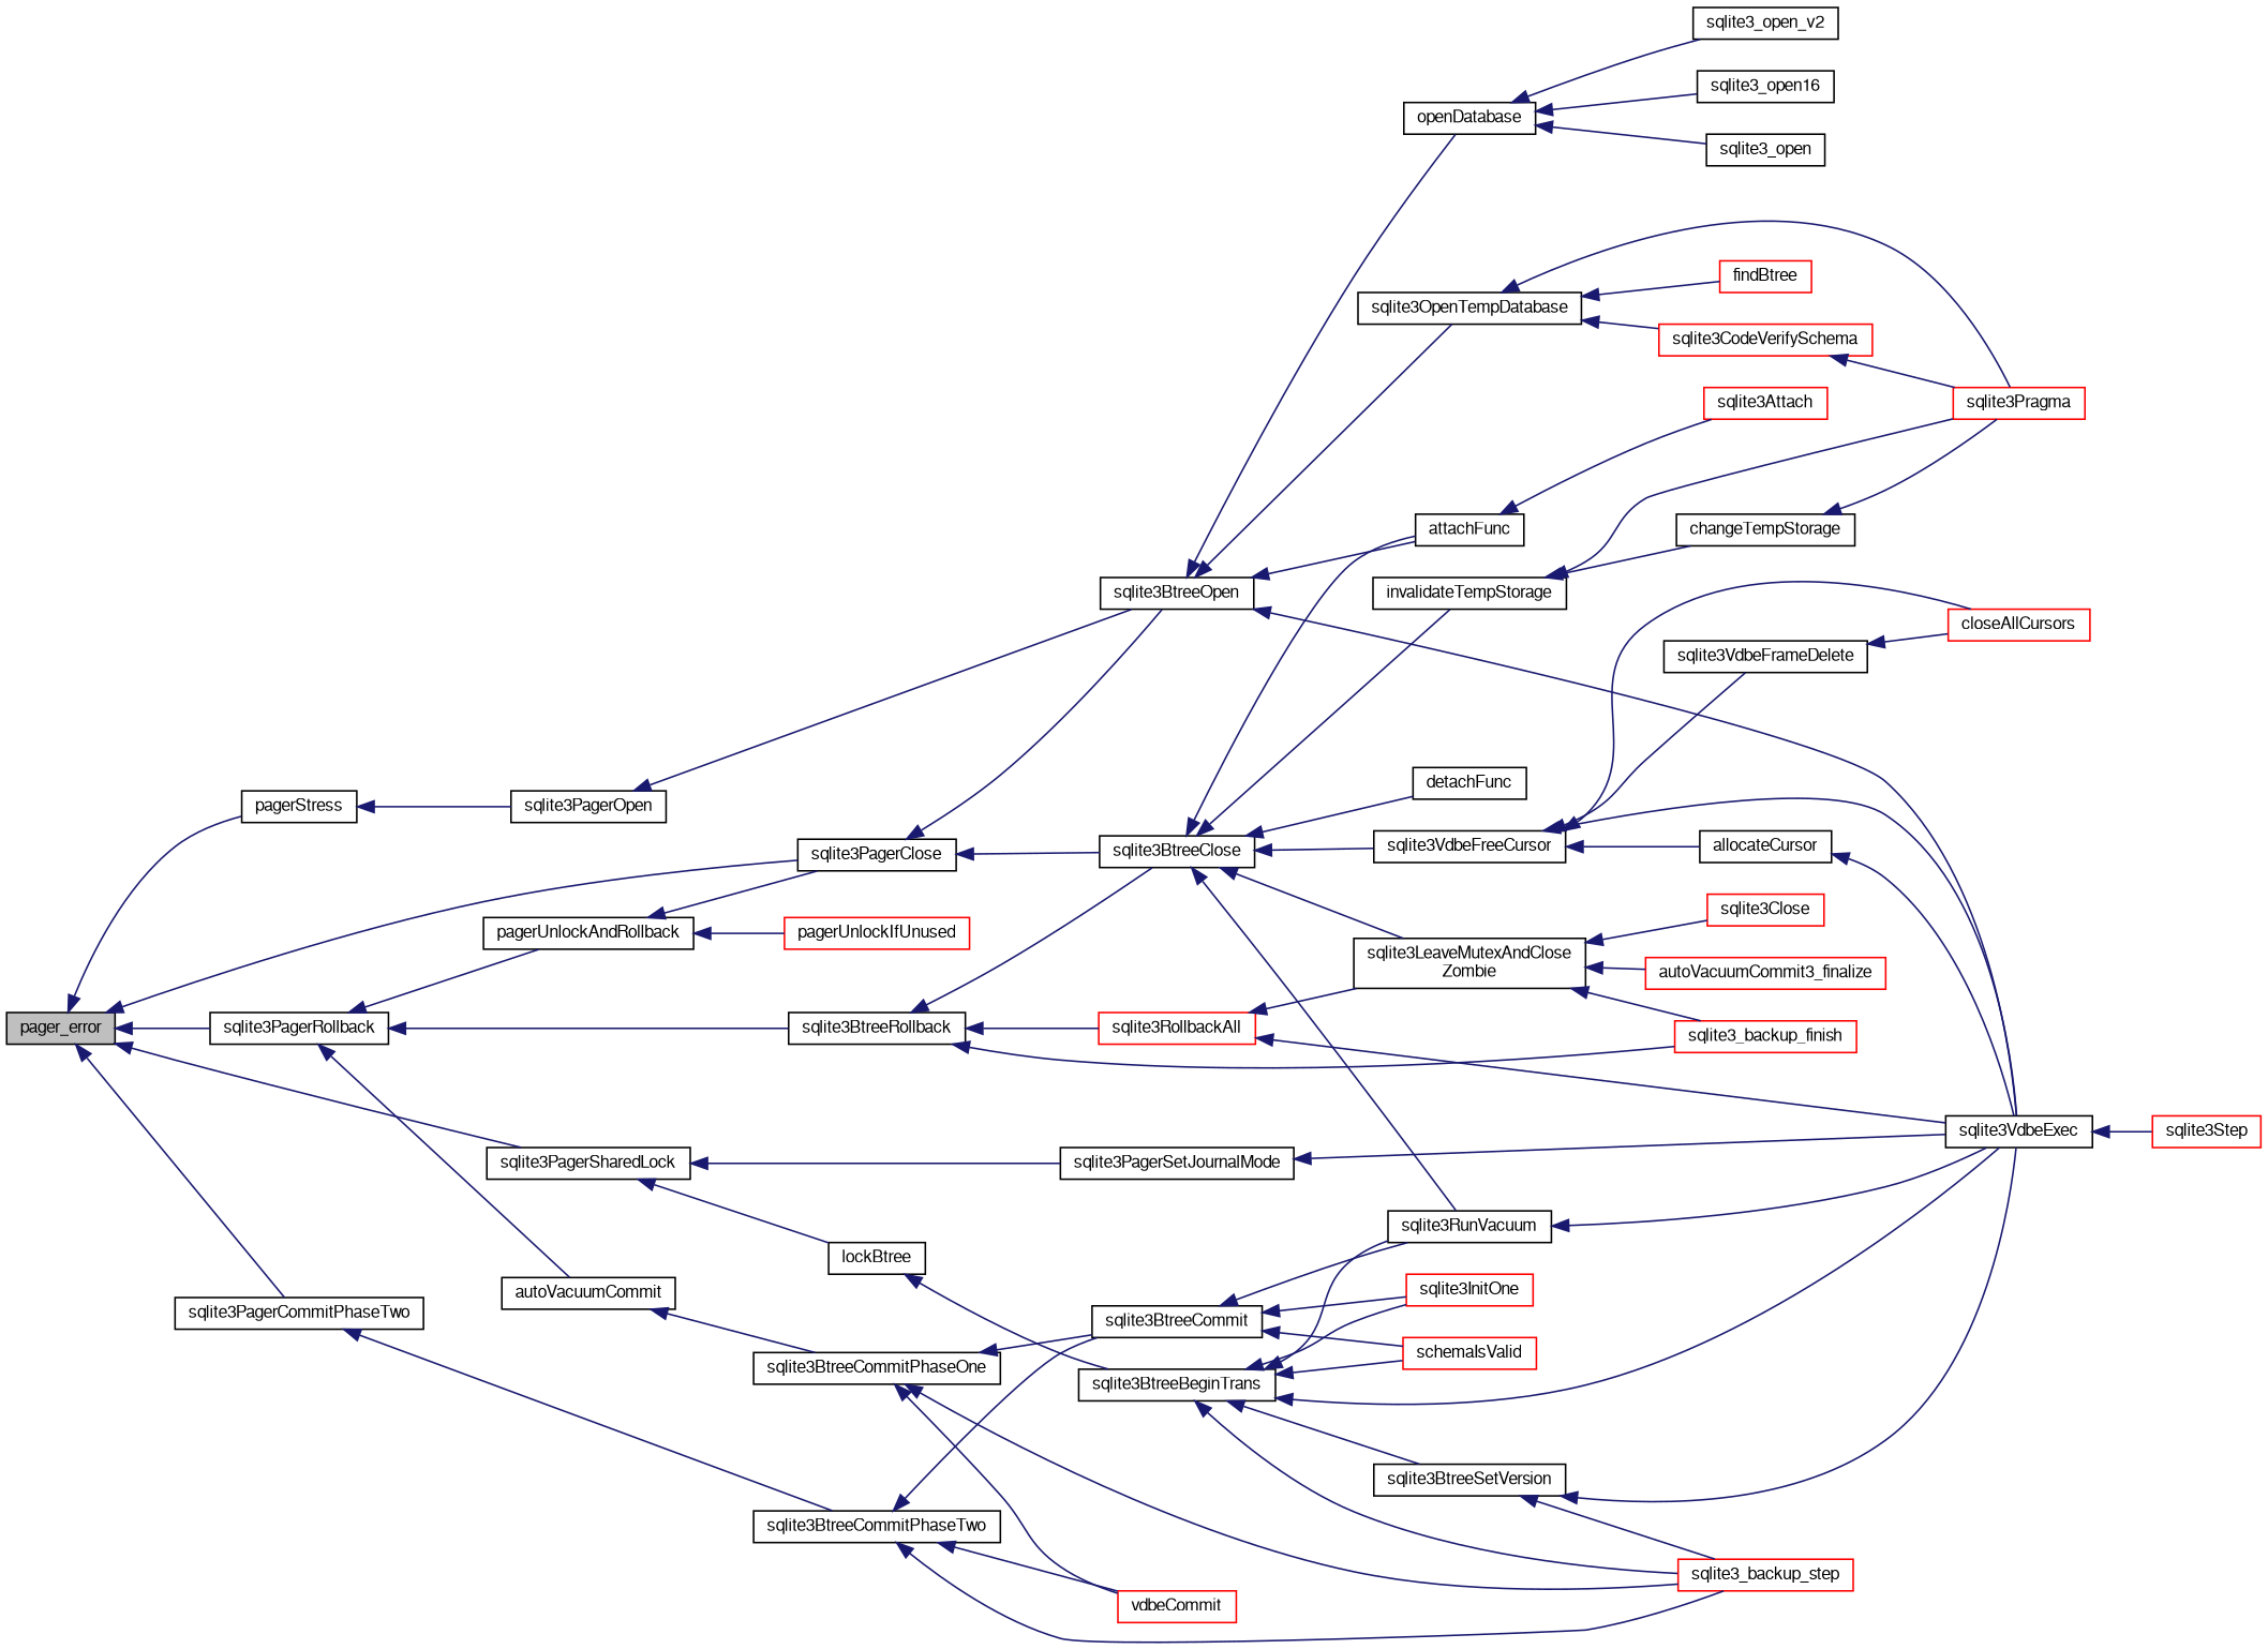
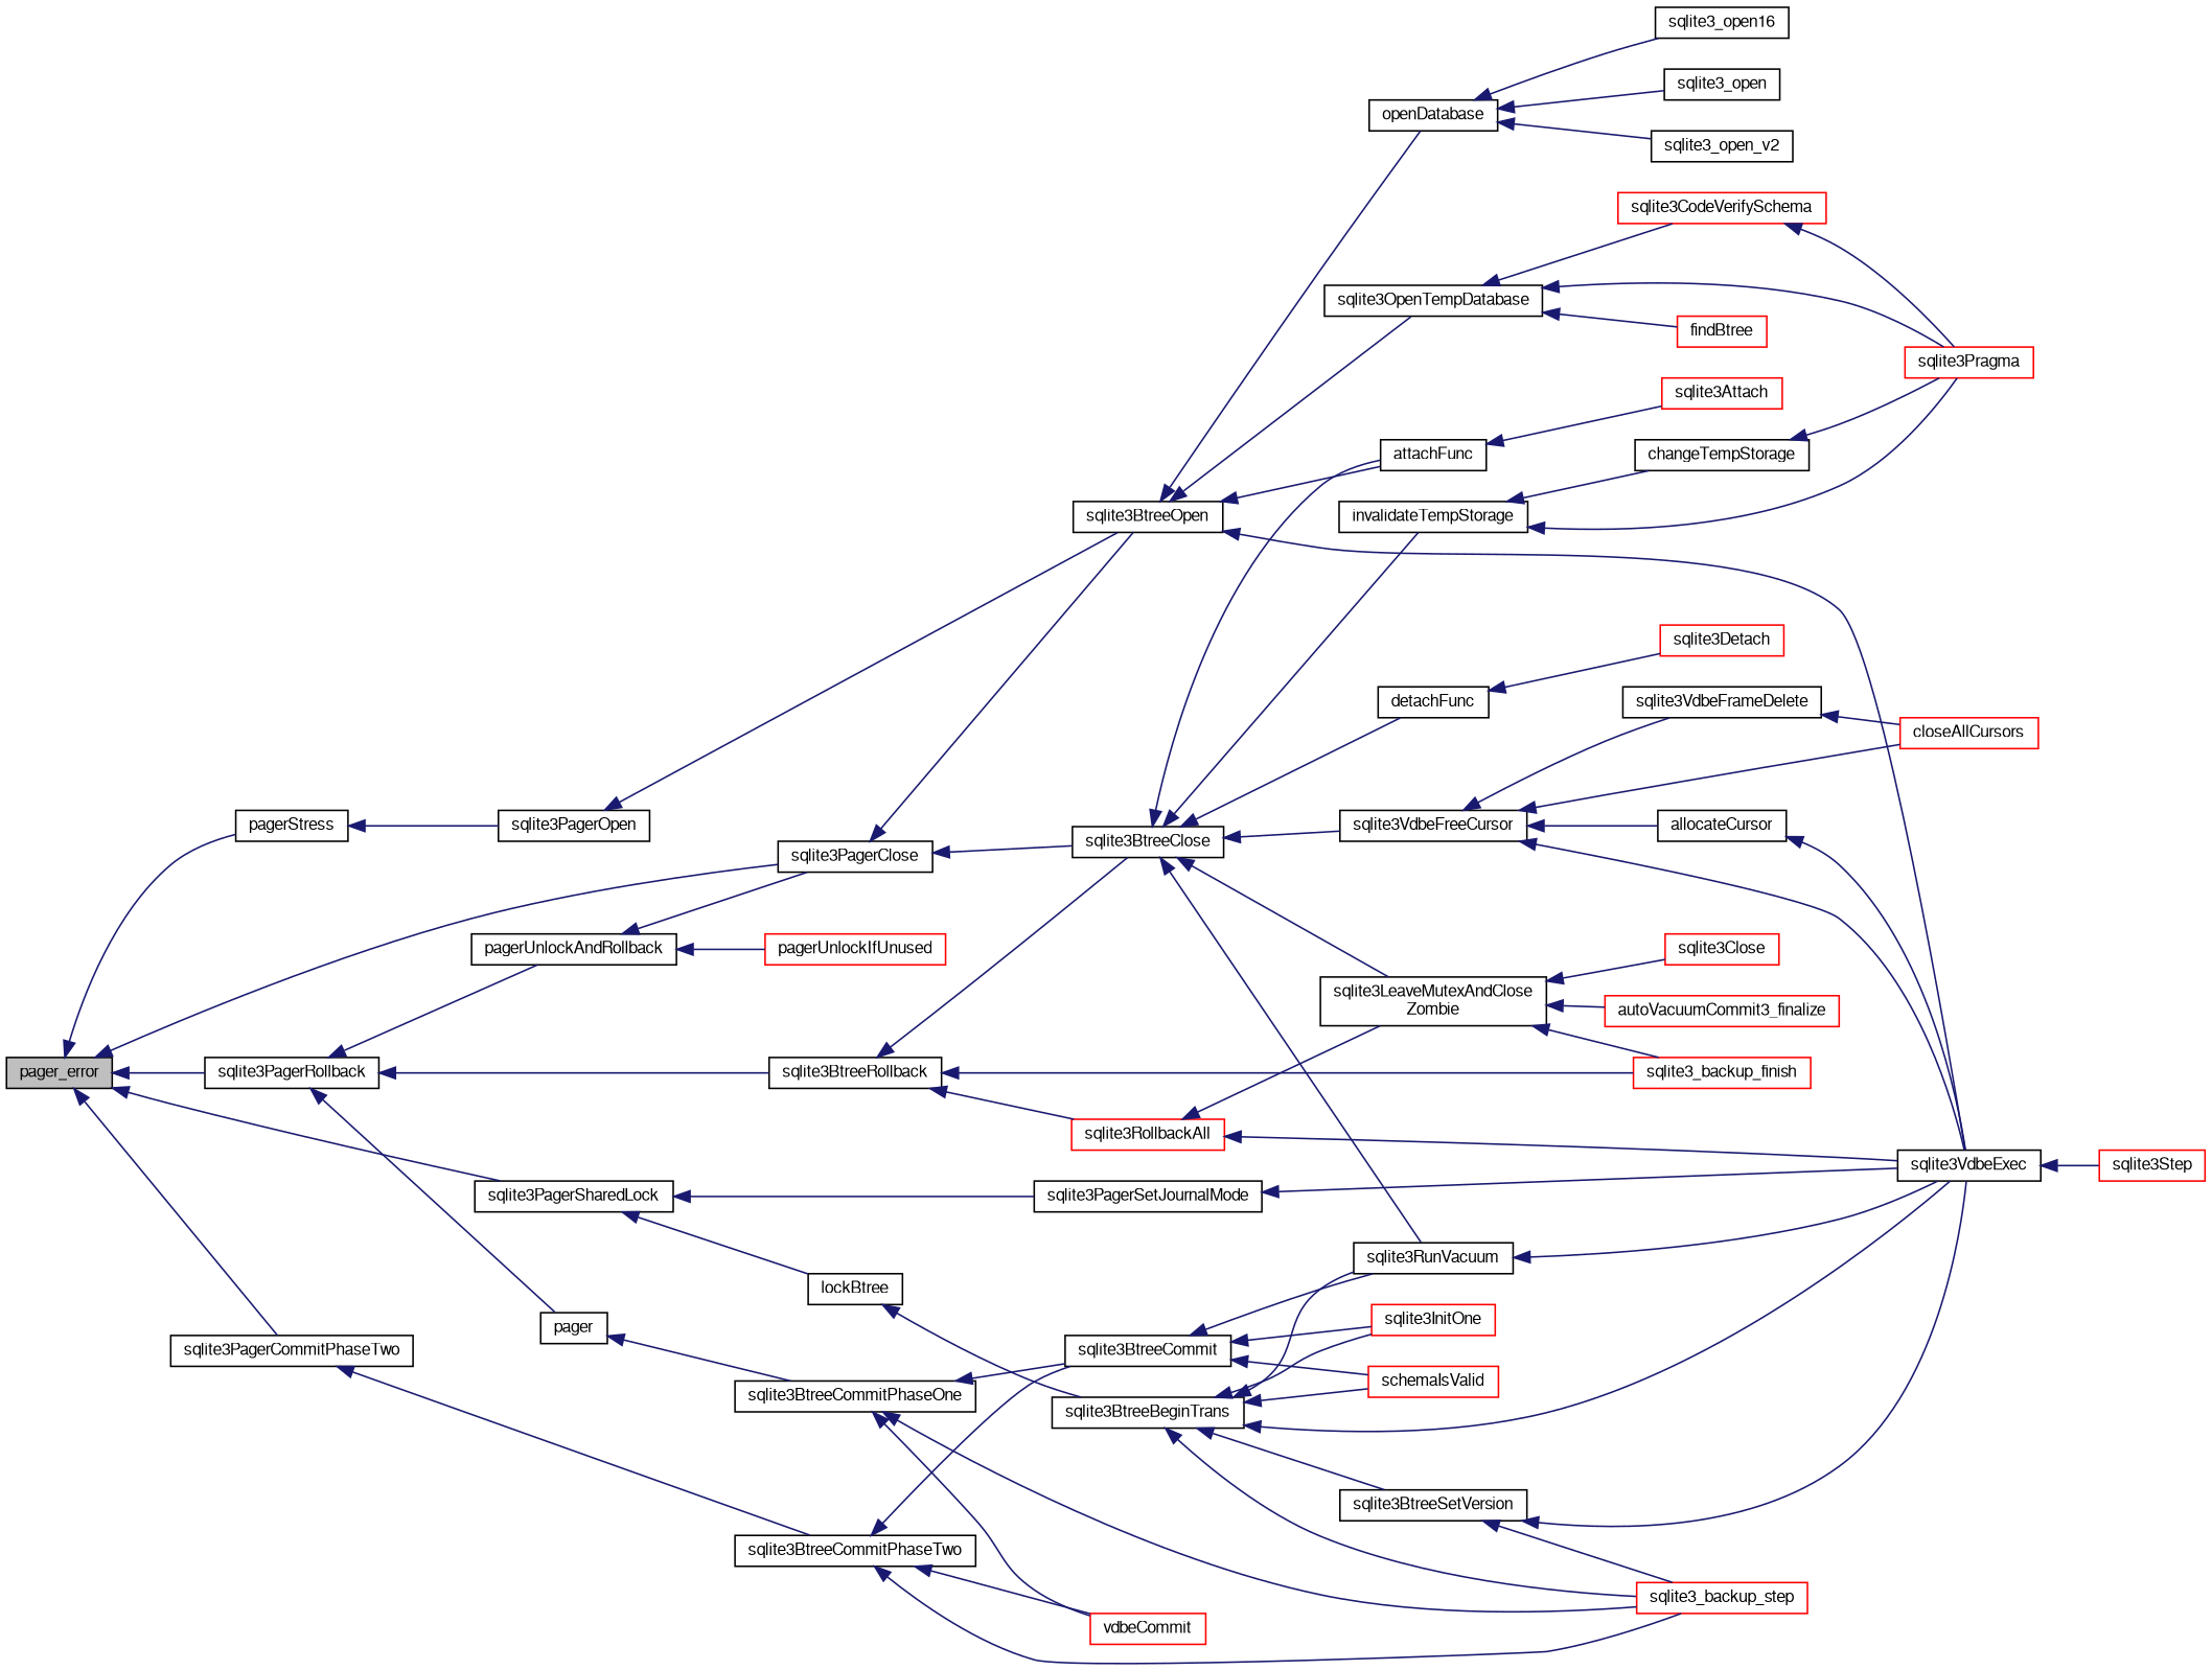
  digraph {
    rankdir=LR
    node [color=black fillcolor=white fontname=FreeSans fontsize=10 shape=record style=filled]
    edge [color=midnightblue dir=back fontname=FreeSans fontsize=10 labelfontname=FreeSans labelfontsize=10 style=solid]
    n1 [fillcolor=grey75 fontcolor=black height=0.2 label=pager_error width=0.4]
    n2 [height=0.2 label=sqlite3PagerClose width=0.4]
    n3 [height=0.2 label=pagerStress width=0.4]
    n4 [height=0.2 label=sqlite3PagerSharedLock width=0.4]
    n5 [height=0.2 label=sqlite3PagerCommitPhaseTwo width=0.4]
    n6 [height=0.2 label=sqlite3PagerRollback width=0.4]
    n7 [height=0.2 label=sqlite3BtreeOpen width=0.4]
    n8 [height=0.2 label=sqlite3BtreeClose width=0.4]
    n9 [height=0.2 label=sqlite3PagerOpen width=0.4]
    n10 [height=0.2 label=sqlite3PagerSetJournalMode width=0.4]
    n11 [height=0.2 label=lockBtree width=0.4]
    n12 [height=0.2 label=sqlite3BtreeCommitPhaseTwo width=0.4]
    n13 [height=0.2 label=pagerUnlockAndRollback width=0.4]
-   n14 [height=0.2 label=autoVacuumCommit width=0.4]
+   n14 [height=0.2 label=pager width=0.4]
    n15 [height=0.2 label=sqlite3BtreeRollback width=0.4]
    n16 [height=0.2 label=sqlite3VdbeExec width=0.4]
    n17 [height=0.2 label=attachFunc width=0.4]
    n18 [height=0.2 label=sqlite3OpenTempDatabase width=0.4]
    n19 [height=0.2 label=openDatabase width=0.4]
    n20 [height=0.2 label=sqlite3VdbeFreeCursor width=0.4]
    n21 [height=0.2 label=detachFunc width=0.4]
    n22 [height=0.2 label=invalidateTempStorage width=0.4]
    n23 [height=0.2 label=sqlite3RunVacuum width=0.4]
    n24 [height=0.2 label="sqlite3LeaveMutexAndClose\lZombie" width=0.4]
    n25 [color=red height=0.2 label=sqlite3Step width=0.4]
    n26 [color=red height=0.2 label=sqlite3Attach width=0.4]
    n27 [color=red height=0.2 label=findBtree width=0.4]
    n28 [color=red height=0.2 label=sqlite3CodeVerifySchema width=0.4]
    n29 [color=red height=0.2 label=sqlite3Pragma width=0.4]
    n30 [height=0.2 label=sqlite3_open width=0.4]
    n31 [height=0.2 label=sqlite3_open_v2 width=0.4]
    n32 [height=0.2 label=sqlite3_open16 width=0.4]
    n33 [height=0.2 label=sqlite3VdbeFrameDelete width=0.4]
    n34 [color=red height=0.2 label=closeAllCursors width=0.4]
    n35 [height=0.2 label=allocateCursor width=0.4]
+   n36 [color=red height=0.2 label=sqlite3Detach width=0.4]
    n37 [height=0.2 label=changeTempStorage width=0.4]
    n38 [color=red height=0.2 label=sqlite3_backup_finish width=0.4]
    n39 [color=red height=0.2 label=autoVacuumCommit3_finalize width=0.4]
    n40 [color=red height=0.2 label=sqlite3Close width=0.4]
    n41 [height=0.2 label=sqlite3BtreeBeginTrans width=0.4]
    n42 [height=0.2 label=sqlite3BtreeSetVersion width=0.4]
    n43 [color=red height=0.2 label=sqlite3_backup_step width=0.4]
    n44 [color=red height=0.2 label=sqlite3InitOne width=0.4]
    n45 [color=red height=0.2 label=schemaIsValid width=0.4]
    n46 [height=0.2 label=sqlite3BtreeCommit width=0.4]
    n47 [color=red height=0.2 label=vdbeCommit width=0.4]
    n48 [color=red height=0.2 label=pagerUnlockIfUnused width=0.4]
    n49 [height=0.2 label=sqlite3BtreeCommitPhaseOne width=0.4]
    n50 [color=red height=0.2 label=sqlite3RollbackAll width=0.4]
    n1 -> n2
    n1 -> n3
    n1 -> n4
    n1 -> n5
    n1 -> n6
    n2 -> n7
    n2 -> n8
    n3 -> n9
    n4 -> n10
    n4 -> n11
    n5 -> n12
    n6 -> n13
    n6 -> n14
    n6 -> n15
    n7 -> n16
    n7 -> n17
    n7 -> n18
    n7 -> n19
    n8 -> n17
    n8 -> n20
    n8 -> n21
    n8 -> n22
    n8 -> n23
    n8 -> n24
    n9 -> n7
    n10 -> n16
    n11 -> n41
    n12 -> n43
    n12 -> n46
    n12 -> n47
    n13 -> n2
    n13 -> n48
    n14 -> n49
    n15 -> n8
    n15 -> n38
    n15 -> n50
    n16 -> n25
    n17 -> n26
    n18 -> n27
    n18 -> n28
    n18 -> n29
    n19 -> n30
    n19 -> n31
    n19 -> n32
    n20 -> n16
    n20 -> n33
    n20 -> n34
    n20 -> n35
+   n21 -> n36
    n22 -> n29
    n22 -> n37
    n23 -> n16
    n24 -> n38
    n24 -> n39
    n24 -> n40
    n28 -> n29
    n33 -> n34
    n35 -> n16
    n37 -> n29
    n41 -> n16
    n41 -> n23
    n41 -> n42
    n41 -> n43
    n41 -> n44
    n41 -> n45
    n42 -> n16
    n42 -> n43
    n46 -> n23
    n46 -> n44
    n46 -> n45
    n49 -> n43
    n49 -> n46
    n49 -> n47
    n50 -> n16
    n50 -> n24
  }
